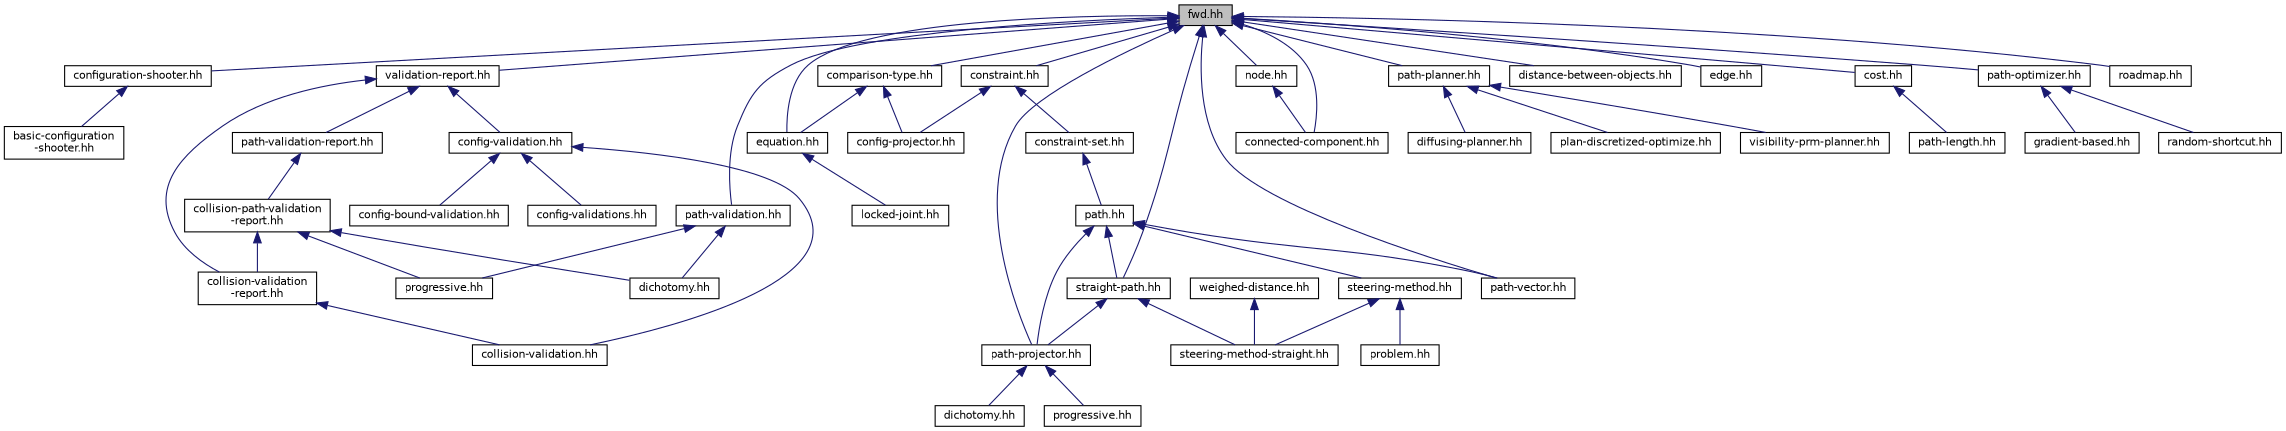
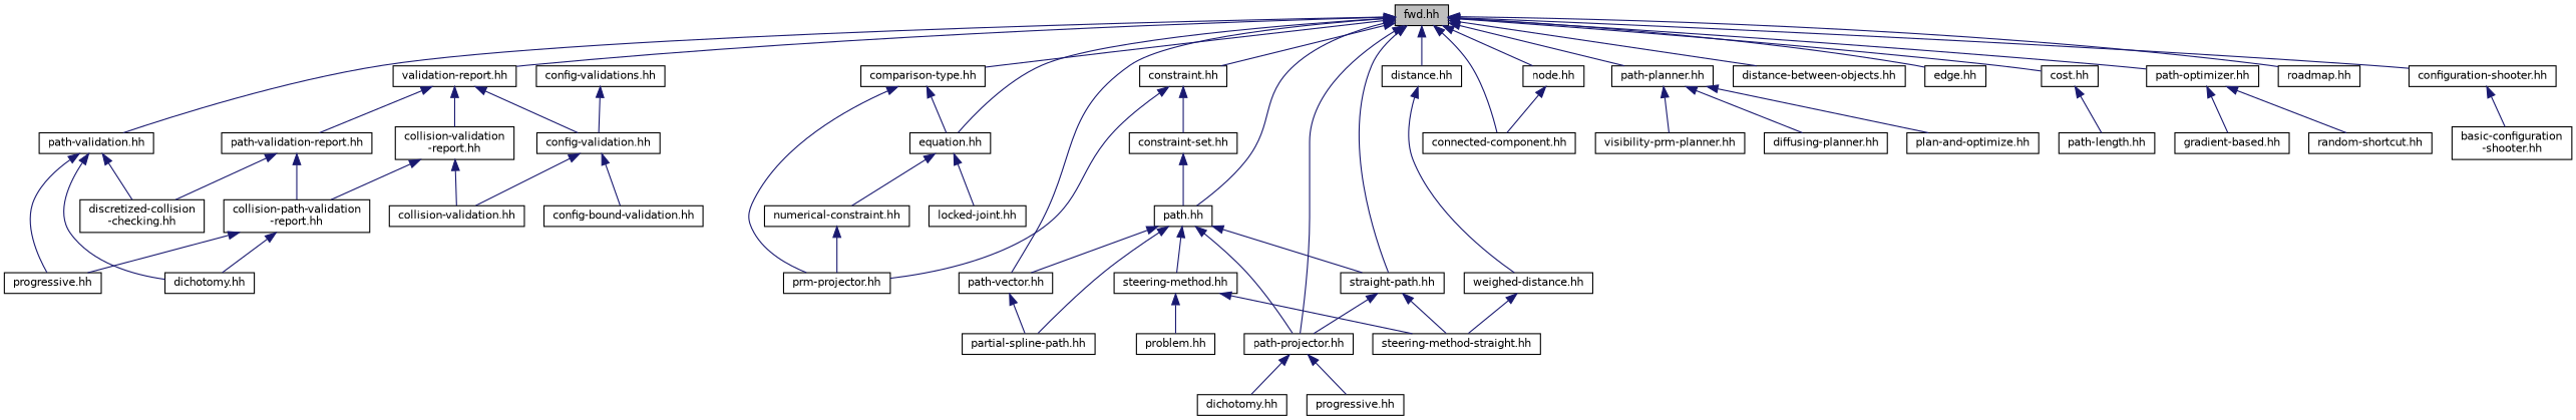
  digraph {
    node [color=black fillcolor=white fontname=Helvetica fontsize=10 shape=record style=filled]
    edge [color=midnightblue dir=back fontname=Helvetica fontsize=10 labelfontname=Helvetica labelfontsize=10 style=solid]
    n1 [fillcolor=grey75 fontcolor=black height=0.2 label="fwd.hh" width=0.4]
    n2 [height=0.2 label="configuration-shooter.hh" width=0.4]
    n3 [height=0.2 label="validation-report.hh" width=0.4]
    n4 [height=0.2 label="comparison-type.hh" width=0.4]
    n5 [height=0.2 label="equation.hh" width=0.4]
    n6 [height=0.2 label="constraint.hh" width=0.4]
    n7 [height=0.2 label="path.hh" width=0.4]
    n8 [height=0.2 label="path-vector.hh" width=0.4]
    n9 [height=0.2 label="path-projector.hh" width=0.4]
    n10 [height=0.2 label="straight-path.hh" width=0.4]
    n11 [height=0.2 label="connected-component.hh" width=0.4]
    n12 [height=0.2 label="node.hh" width=0.4]
    n13 [height=0.2 label="path-validation.hh" width=0.4]
    n14 [height=0.2 label="path-planner.hh" width=0.4]
    n15 [height=0.2 label="distance-between-objects.hh" width=0.4]
+   n16 [height=0.2 label="distance.hh" width=0.4]
    n17 [height=0.2 label="edge.hh" width=0.4]
    n18 [height=0.2 label="cost.hh" width=0.4]
    n19 [height=0.2 label="path-optimizer.hh" width=0.4]
    n20 [height=0.2 label="roadmap.hh" width=0.4]
    n21 [height=0.2 label="basic-configuration\l-shooter.hh" width=0.4]
    n22 [height=0.2 label="path-validation-report.hh" width=0.4]
    n23 [height=0.2 label="collision-validation\l-report.hh" width=0.4]
    n24 [height=0.2 label="config-validation.hh" width=0.4]
-   n25 [height=0.2 label="config-projector.hh" width=0.4]
+   n25 [height=0.2 label="prm-projector.hh" width=0.4]
+   n26 [height=0.2 label="numerical-constraint.hh" width=0.4]
    n27 [height=0.2 label="locked-joint.hh" width=0.4]
    n28 [height=0.2 label="constraint-set.hh" width=0.4]
+   n29 [height=0.2 label="partial-spline-path.hh" width=0.4]
    n30 [height=0.2 label="steering-method.hh" width=0.4]
    n31 [height=0.2 label="dichotomy.hh" width=0.4]
    n32 [height=0.2 label="progressive.hh" width=0.4]
    n33 [height=0.2 label="steering-method-straight.hh" width=0.4]
+   n34 [height=0.2 label="discretized-collision\l-checking.hh" width=0.4]
    n35 [height=0.2 label="dichotomy.hh" width=0.4]
    n36 [height=0.2 label="progressive.hh" width=0.4]
    n37 [height=0.2 label="diffusing-planner.hh" width=0.4]
-   n38 [height=0.2 label="plan-discretized-optimize.hh" width=0.4]
+   n38 [height=0.2 label="plan-and-optimize.hh" width=0.4]
    n39 [height=0.2 label="visibility-prm-planner.hh" width=0.4]
    n40 [height=0.2 label="weighed-distance.hh" width=0.4]
    n41 [height=0.2 label="path-length.hh" width=0.4]
    n42 [height=0.2 label="gradient-based.hh" width=0.4]
    n43 [height=0.2 label="random-shortcut.hh" width=0.4]
    n44 [height=0.2 label="collision-path-validation\l-report.hh" width=0.4]
    n45 [height=0.2 label="collision-validation.hh" width=0.4]
    n46 [height=0.2 label="config-validations.hh" width=0.4]
    n47 [height=0.2 label="config-bound-validation.hh" width=0.4]
    n48 [height=0.2 label="problem.hh" width=0.4]
    n1 -> n2
    n1 -> n3
    n1 -> n4
    n1 -> n5
    n1 -> n6
+   n1 -> n7
    n1 -> n8
    n1 -> n9
    n1 -> n10
    n1 -> n11
    n1 -> n12
    n1 -> n13
    n1 -> n14
    n1 -> n15
+   n1 -> n16
    n1 -> n17
    n1 -> n18
    n1 -> n19
    n1 -> n20
    n2 -> n21
    n3 -> n22
    n3 -> n23
    n3 -> n24
    n4 -> n5
    n4 -> n25
+   n5 -> n26
    n5 -> n27
    n6 -> n25
    n6 -> n28
    n7 -> n8
    n7 -> n9
    n7 -> n10
+   n7 -> n29
    n7 -> n30
+   n8 -> n29
    n9 -> n31
    n9 -> n32
    n10 -> n9
    n10 -> n33
    n12 -> n11
+   n13 -> n34
    n13 -> n35
    n13 -> n36
    n14 -> n37
    n14 -> n38
    n14 -> n39
+   n16 -> n40
    n18 -> n41
    n19 -> n42
    n19 -> n43
+   n22 -> n34
    n22 -> n44
-   n44 -> n23
+   n23 -> n44
    n23 -> n45
    n24 -> n45
-   n24 -> n46
+   n46 -> n24
    n24 -> n47
+   n26 -> n25
    n28 -> n7
    n30 -> n33
    n30 -> n48
    n40 -> n33
    n44 -> n35
    n44 -> n36
  }
